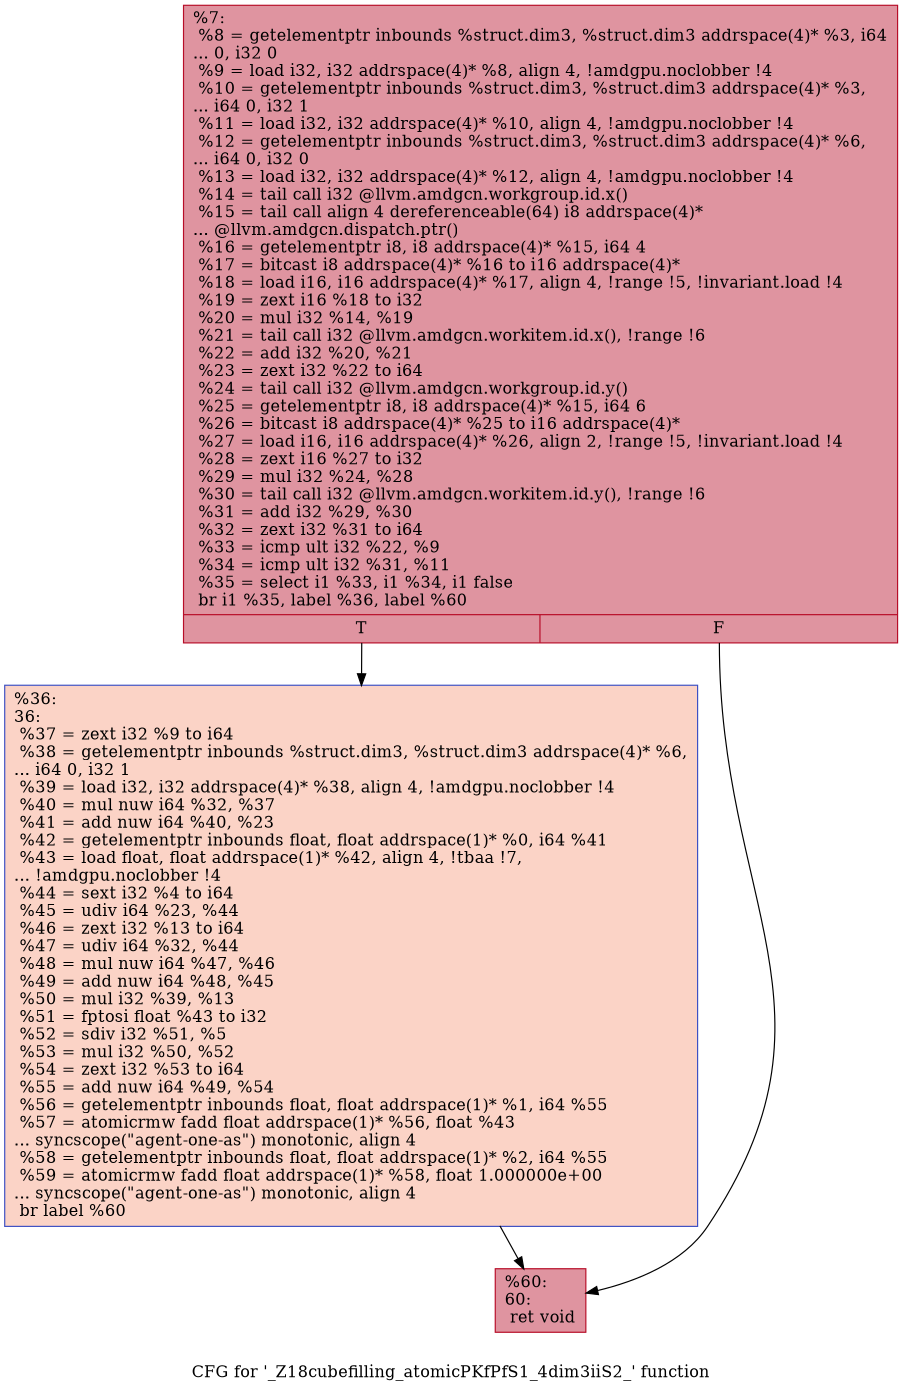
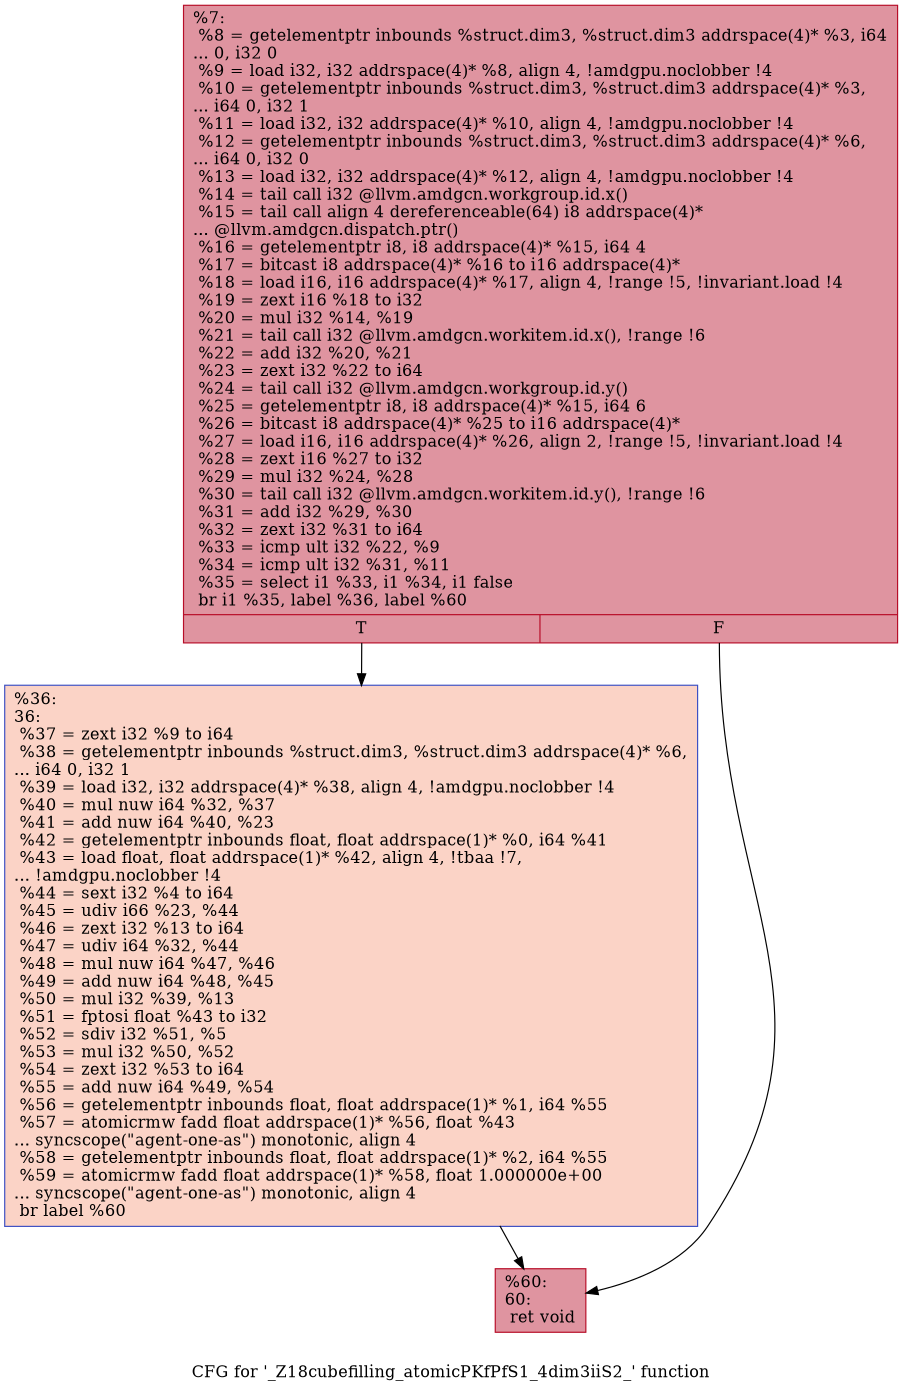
  digraph {
    label="CFG for '_Z18cubefilling_atomicPKfPfS1_4dim3iiS2_' function"
    fontname="DejaVu Serif"
    node [color="#b70d28ff" fillcolor="#b70d2870" shape=record style=filled fontname="DejaVu Serif"]
    edge [fontname="DejaVu Serif"]
    n1 [label="{%7:\l  %8 = getelementptr inbounds %struct.dim3, %struct.dim3 addrspace(4)* %3, i64\l... 0, i32 0\l  %9 = load i32, i32 addrspace(4)* %8, align 4, !amdgpu.noclobber !4\l  %10 = getelementptr inbounds %struct.dim3, %struct.dim3 addrspace(4)* %3,\l... i64 0, i32 1\l  %11 = load i32, i32 addrspace(4)* %10, align 4, !amdgpu.noclobber !4\l  %12 = getelementptr inbounds %struct.dim3, %struct.dim3 addrspace(4)* %6,\l... i64 0, i32 0\l  %13 = load i32, i32 addrspace(4)* %12, align 4, !amdgpu.noclobber !4\l  %14 = tail call i32 @llvm.amdgcn.workgroup.id.x()\l  %15 = tail call align 4 dereferenceable(64) i8 addrspace(4)*\l... @llvm.amdgcn.dispatch.ptr()\l  %16 = getelementptr i8, i8 addrspace(4)* %15, i64 4\l  %17 = bitcast i8 addrspace(4)* %16 to i16 addrspace(4)*\l  %18 = load i16, i16 addrspace(4)* %17, align 4, !range !5, !invariant.load !4\l  %19 = zext i16 %18 to i32\l  %20 = mul i32 %14, %19\l  %21 = tail call i32 @llvm.amdgcn.workitem.id.x(), !range !6\l  %22 = add i32 %20, %21\l  %23 = zext i32 %22 to i64\l  %24 = tail call i32 @llvm.amdgcn.workgroup.id.y()\l  %25 = getelementptr i8, i8 addrspace(4)* %15, i64 6\l  %26 = bitcast i8 addrspace(4)* %25 to i16 addrspace(4)*\l  %27 = load i16, i16 addrspace(4)* %26, align 2, !range !5, !invariant.load !4\l  %28 = zext i16 %27 to i32\l  %29 = mul i32 %24, %28\l  %30 = tail call i32 @llvm.amdgcn.workitem.id.y(), !range !6\l  %31 = add i32 %29, %30\l  %32 = zext i32 %31 to i64\l  %33 = icmp ult i32 %22, %9\l  %34 = icmp ult i32 %31, %11\l  %35 = select i1 %33, i1 %34, i1 false\l  br i1 %35, label %36, label %60\l|{<s0>T|<s1>F}}"]
-   n2 [color="#3d50c3ff" fillcolor="#f59c7d70" label="{%36:\l36:                                               \l  %37 = zext i32 %9 to i64\l  %38 = getelementptr inbounds %struct.dim3, %struct.dim3 addrspace(4)* %6,\l... i64 0, i32 1\l  %39 = load i32, i32 addrspace(4)* %38, align 4, !amdgpu.noclobber !4\l  %40 = mul nuw i64 %32, %37\l  %41 = add nuw i64 %40, %23\l  %42 = getelementptr inbounds float, float addrspace(1)* %0, i64 %41\l  %43 = load float, float addrspace(1)* %42, align 4, !tbaa !7,\l... !amdgpu.noclobber !4\l  %44 = sext i32 %4 to i64\l  %45 = udiv i64 %23, %44\l  %46 = zext i32 %13 to i64\l  %47 = udiv i64 %32, %44\l  %48 = mul nuw i64 %47, %46\l  %49 = add nuw i64 %48, %45\l  %50 = mul i32 %39, %13\l  %51 = fptosi float %43 to i32\l  %52 = sdiv i32 %51, %5\l  %53 = mul i32 %50, %52\l  %54 = zext i32 %53 to i64\l  %55 = add nuw i64 %49, %54\l  %56 = getelementptr inbounds float, float addrspace(1)* %1, i64 %55\l  %57 = atomicrmw fadd float addrspace(1)* %56, float %43\l... syncscope(\"agent-one-as\") monotonic, align 4\l  %58 = getelementptr inbounds float, float addrspace(1)* %2, i64 %55\l  %59 = atomicrmw fadd float addrspace(1)* %58, float 1.000000e+00\l... syncscope(\"agent-one-as\") monotonic, align 4\l  br label %60\l}"]
+   n2 [color="#3d50c3ff" fillcolor="#f59c7d70" label="{%36:\l36:                                               \l  %37 = zext i32 %9 to i64\l  %38 = getelementptr inbounds %struct.dim3, %struct.dim3 addrspace(4)* %6,\l... i64 0, i32 1\l  %39 = load i32, i32 addrspace(4)* %38, align 4, !amdgpu.noclobber !4\l  %40 = mul nuw i64 %32, %37\l  %41 = add nuw i64 %40, %23\l  %42 = getelementptr inbounds float, float addrspace(1)* %0, i64 %41\l  %43 = load float, float addrspace(1)* %42, align 4, !tbaa !7,\l... !amdgpu.noclobber !4\l  %44 = sext i32 %4 to i64\l  %45 = udiv i66 %23, %44\l  %46 = zext i32 %13 to i64\l  %47 = udiv i64 %32, %44\l  %48 = mul nuw i64 %47, %46\l  %49 = add nuw i64 %48, %45\l  %50 = mul i32 %39, %13\l  %51 = fptosi float %43 to i32\l  %52 = sdiv i32 %51, %5\l  %53 = mul i32 %50, %52\l  %54 = zext i32 %53 to i64\l  %55 = add nuw i64 %49, %54\l  %56 = getelementptr inbounds float, float addrspace(1)* %1, i64 %55\l  %57 = atomicrmw fadd float addrspace(1)* %56, float %43\l... syncscope(\"agent-one-as\") monotonic, align 4\l  %58 = getelementptr inbounds float, float addrspace(1)* %2, i64 %55\l  %59 = atomicrmw fadd float addrspace(1)* %58, float 1.000000e+00\l... syncscope(\"agent-one-as\") monotonic, align 4\l  br label %60\l}"]
    n3 [label="{%60:\l60:                                               \l  ret void\l}"]
    n1 -> n2 [tailport=s0]
    n1 -> n3 [tailport=s1]
    n2 -> n3
  }
